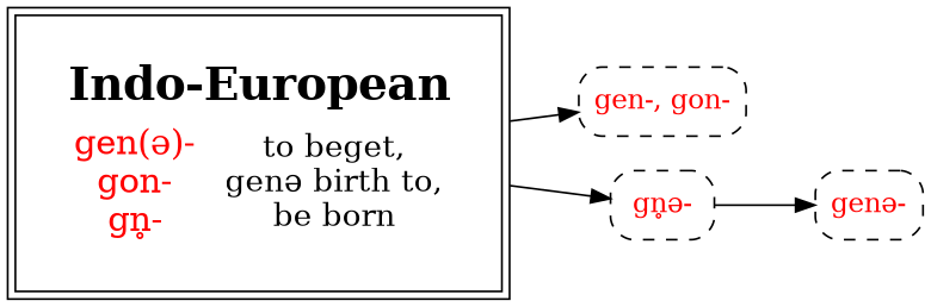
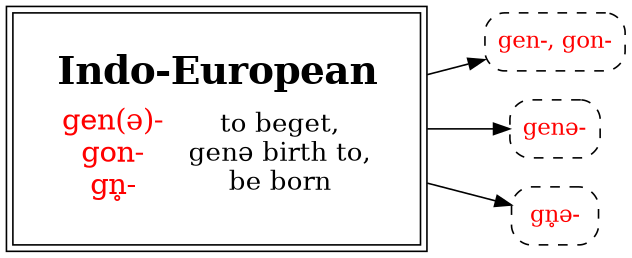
  strict digraph {
    rankdir=LR
    node [shape=box style="dashed,rounded"]
    n1 [label=<<table border="0"><tr><td colspan="2"><font point-size="24"><b>Indo-European</b></font></td></tr><tr><td><font point-size="18" color="red">gen(ə)-<br/>gon-<br/>gn̥-</font></td><td><font point-size="16">to beget,<br/>genə birth to,<br/>be born</font></td></tr></table>> margin=.3 peripheries=2 style=""]
    n2 [label=<<font color="red">gen-, gon-</font>>]
    n3 [label=<<font color="red">genə-</font>>]
    n4 [label=<<font color="red">gn̥ə-</font>>]
    n1 -> n2
-   n4 -> n3
+   n1 -> n3
    n1 -> n4
  }
